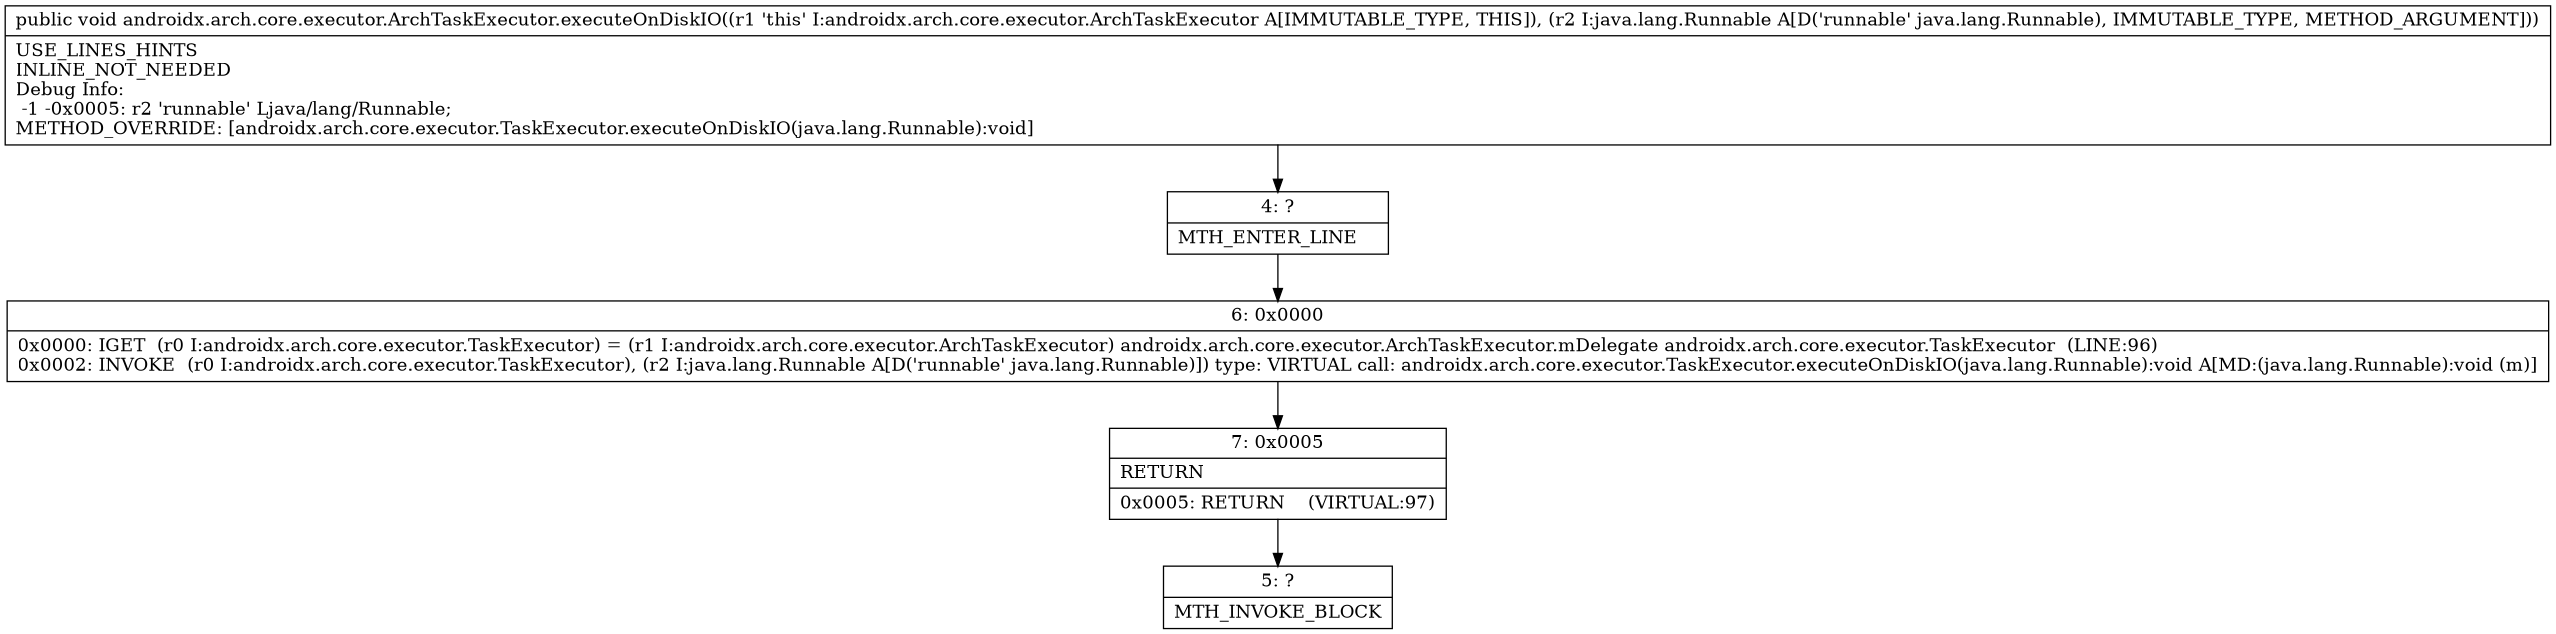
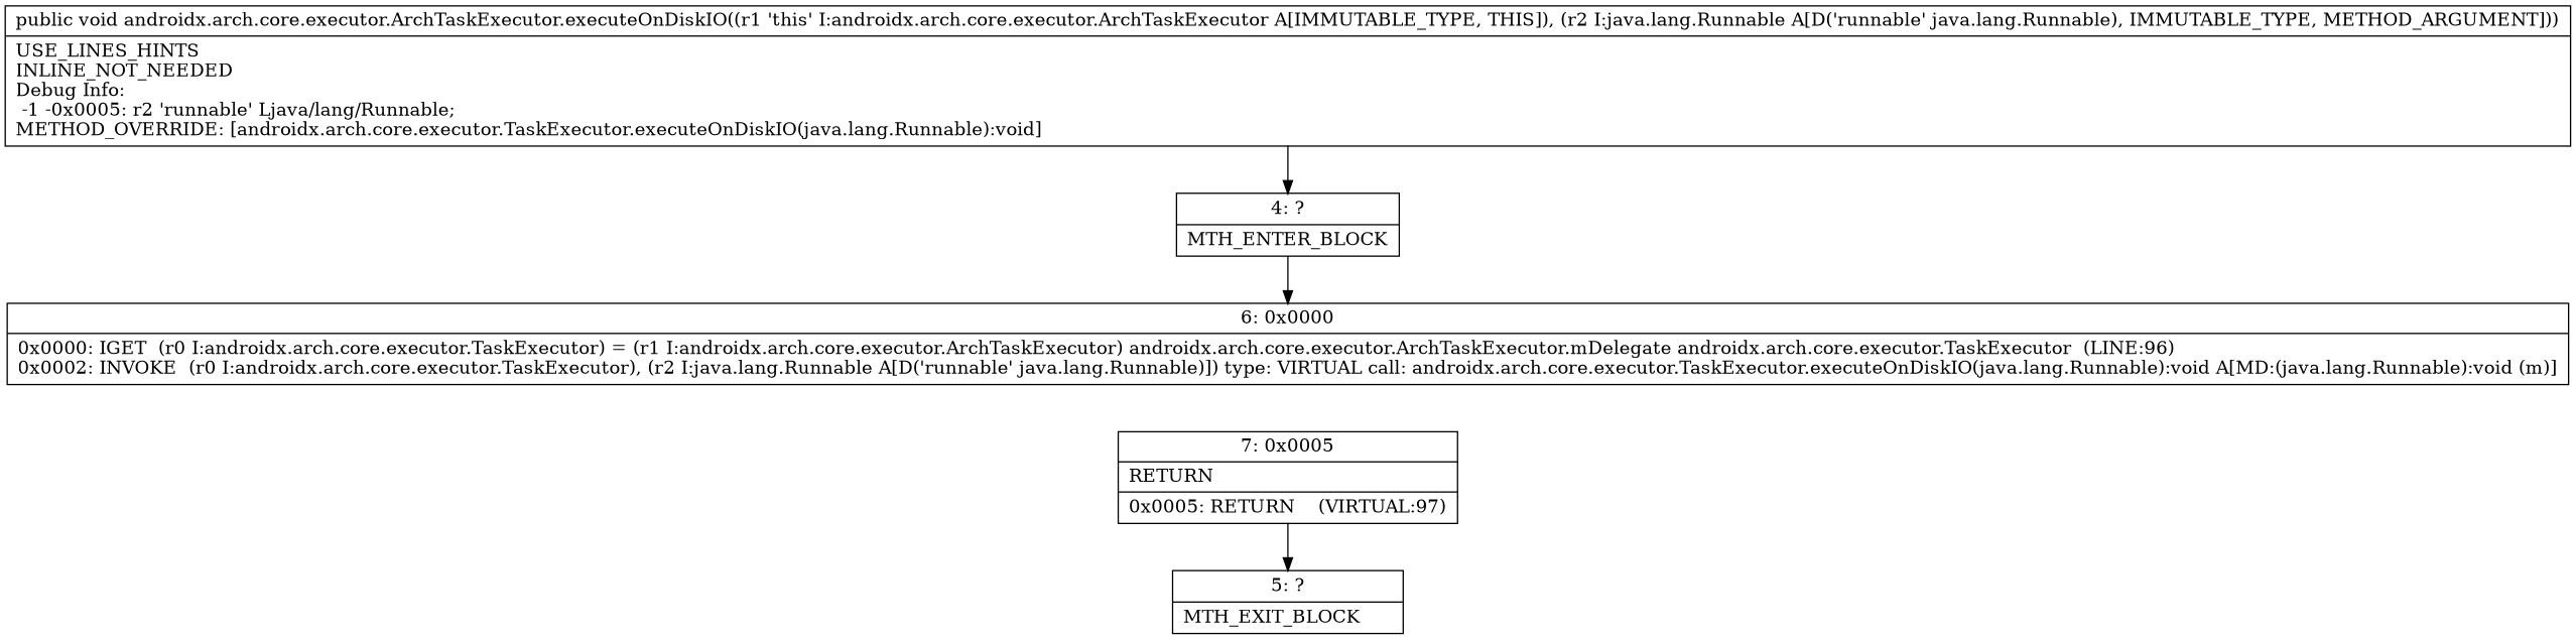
  digraph {
    node [shape=record]
-   n1 [label="{4\:\ ?|MTH_ENTER_LINE\l}"]
+   n1 [label="{4\:\ ?|MTH_ENTER_BLOCK\l}"]
    n2 [label="{6\:\ 0x0000|0x0000: IGET  (r0 I:androidx.arch.core.executor.TaskExecutor) = (r1 I:androidx.arch.core.executor.ArchTaskExecutor) androidx.arch.core.executor.ArchTaskExecutor.mDelegate androidx.arch.core.executor.TaskExecutor  (LINE:96)\l0x0002: INVOKE  (r0 I:androidx.arch.core.executor.TaskExecutor), (r2 I:java.lang.Runnable A[D('runnable' java.lang.Runnable)]) type: VIRTUAL call: androidx.arch.core.executor.TaskExecutor.executeOnDiskIO(java.lang.Runnable):void A[MD:(java.lang.Runnable):void (m)]\l}"]
    n3 [label="{7\:\ 0x0005|RETURN\l|0x0005: RETURN    (VIRTUAL:97)\l}"]
-   n4 [label="{5\:\ ?|MTH_INVOKE_BLOCK\l}"]
+   n4 [label="{5\:\ ?|MTH_EXIT_BLOCK\l}"]
    n5 [label="{public void androidx.arch.core.executor.ArchTaskExecutor.executeOnDiskIO((r1 'this' I:androidx.arch.core.executor.ArchTaskExecutor A[IMMUTABLE_TYPE, THIS]), (r2 I:java.lang.Runnable A[D('runnable' java.lang.Runnable), IMMUTABLE_TYPE, METHOD_ARGUMENT]))  | USE_LINES_HINTS\lINLINE_NOT_NEEDED\lDebug Info:\l  \-1 \-0x0005: r2 'runnable' Ljava\/lang\/Runnable;\lMETHOD_OVERRIDE: [androidx.arch.core.executor.TaskExecutor.executeOnDiskIO(java.lang.Runnable):void]\l}"]
    n1 -> n2
-   n2 -> n3
    n3 -> n4
    n5 -> n1
  }
